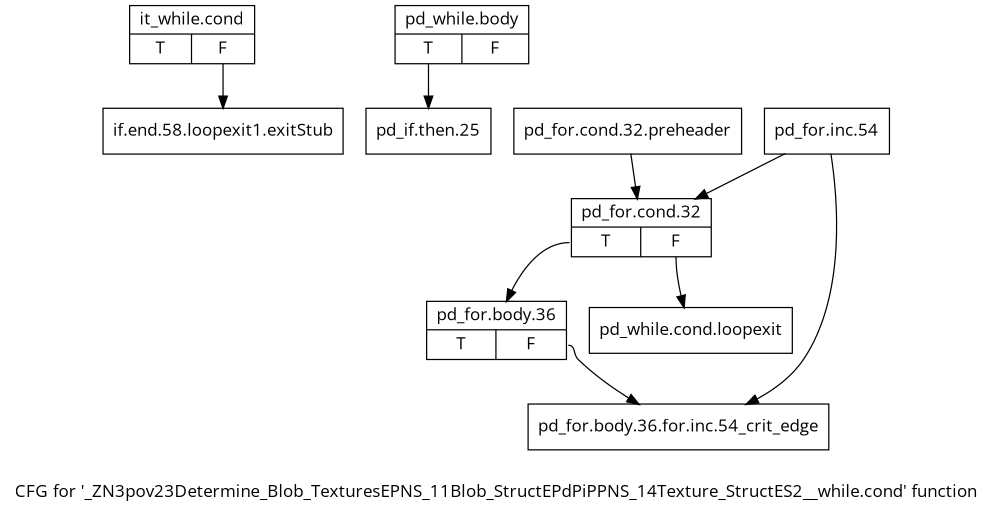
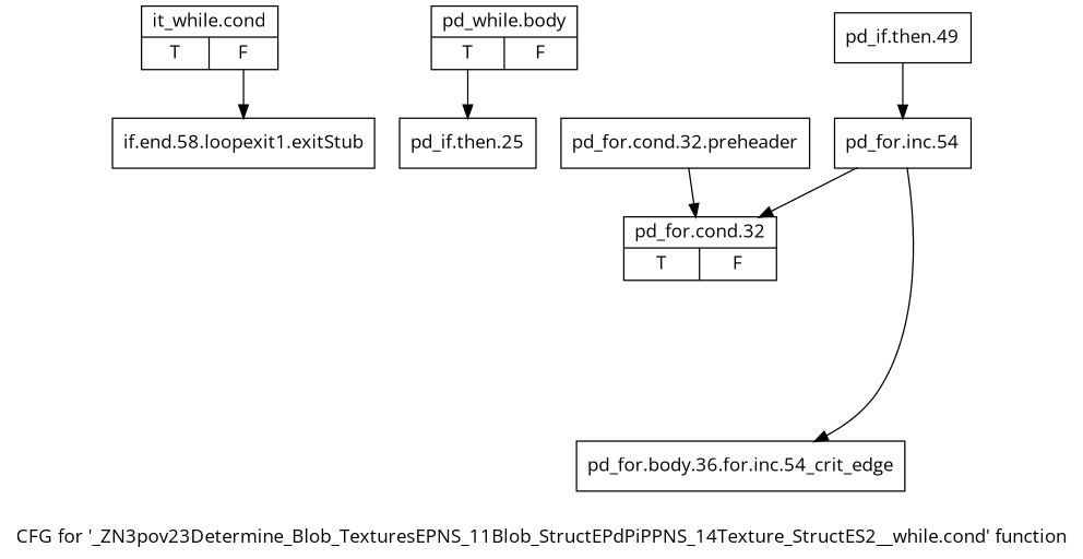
  digraph {
    fontname="Open Sans"
    label="CFG for '_ZN3pov23Determine_Blob_TexturesEPNS_11Blob_StructEPdPiPPNS_14Texture_StructES2__while.cond' function"
    node [fontname="Open Sans" shape=record]
    edge [fontname="Open Sans"]
    n1 [label="{it_while.cond|{<s0>T|<s1>F}}"]
    n2 [label="{if.end.58.loopexit1.exitStub}"]
    n3 [label="{pd_while.body|{<s0>T|<s1>F}}"]
    n4 [label="{pd_if.then.25}"]
    n5 [label="{pd_for.cond.32.preheader}"]
    n6 [label="{pd_for.cond.32|{<s0>T|<s1>F}}"]
-   n7 [label="{pd_for.body.36|{<s0>T|<s1>F}}"]
-   n8 [label="{pd_while.cond.loopexit}"]
    n9 [label="{pd_for.body.36.for.inc.54_crit_edge}"]
+   n10 [label="{pd_if.then.49}"]
    n11 [label="{pd_for.inc.54}"]
    n1 -> n2 [tailport=s1]
    n3 -> n4 [tailport=s0]
    n5 -> n6
-   n6 -> n7 [tailport=s0]
-   n6 -> n8 [tailport=s1]
-   n7 -> n9 [tailport=s1]
+   n10 -> n11
    n11 -> n6
    n11 -> n9
  }
